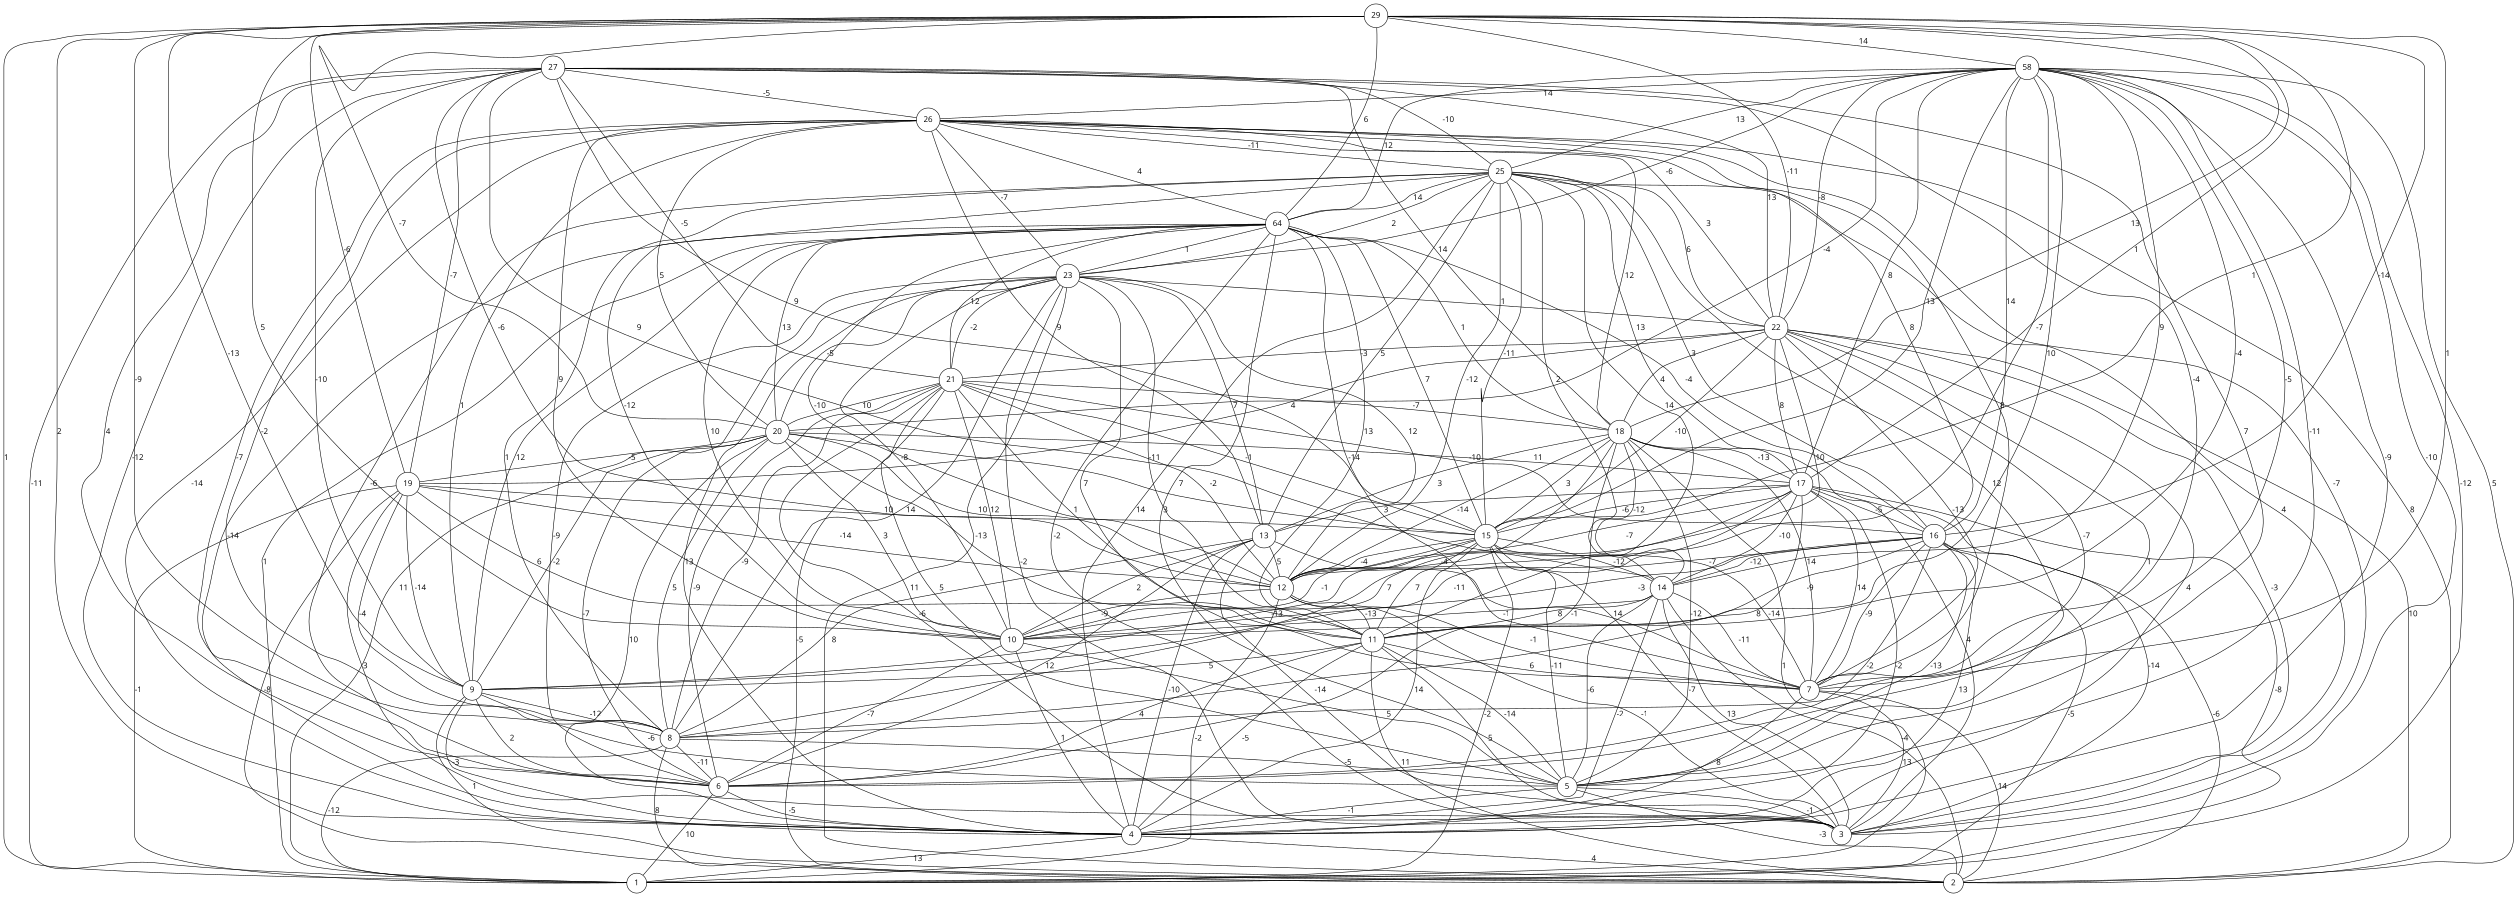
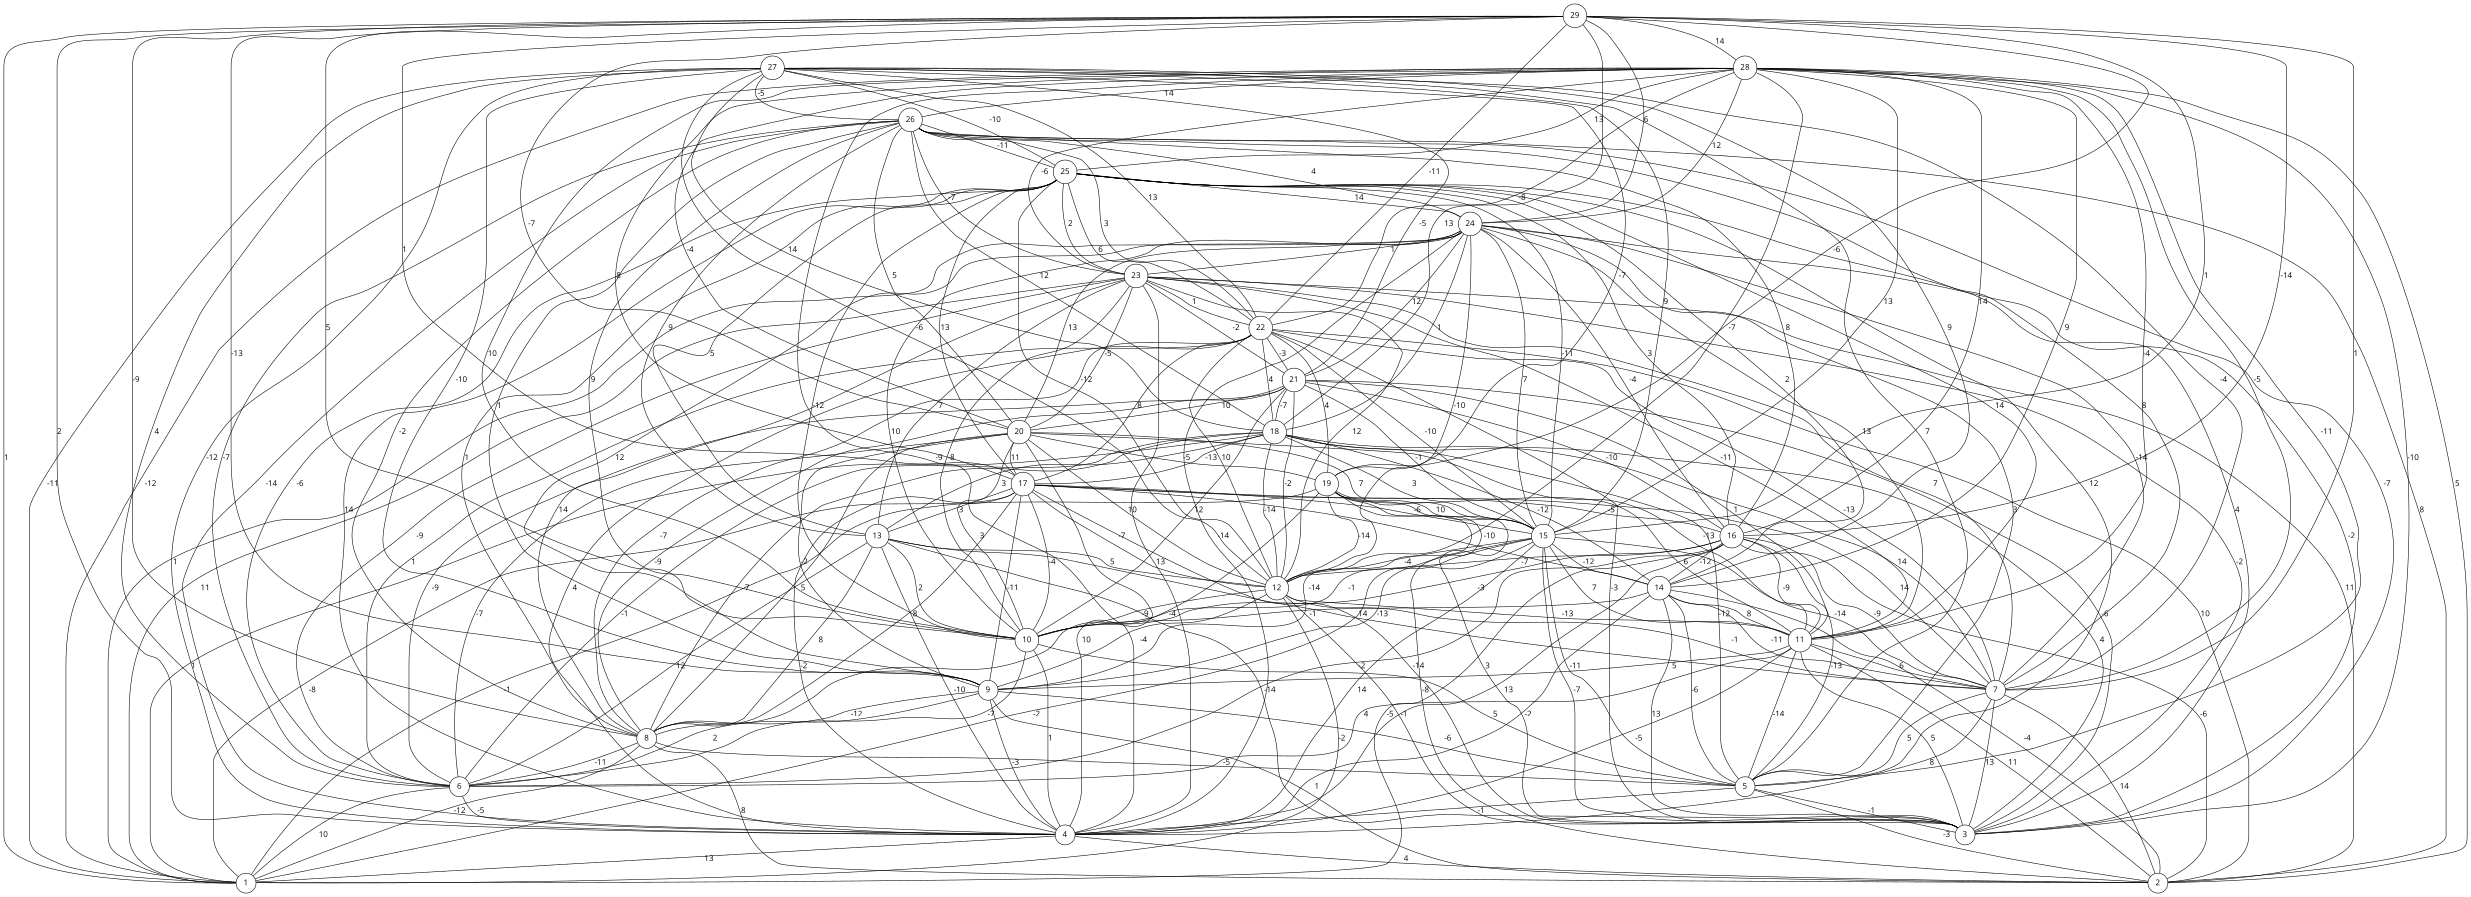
  graph {
    fontname="Open Sans"
    node [fontname="Open Sans" shape=circle]
    edge [fontname="Open Sans"]
    29
    1
    4
    7
    8
    9
    10
    15
    16
    17
    18
    19
    20
    22
-   24 [label=64]
-   28 [label=58]
+   24
+   28
    2
    3
    5
    6
    11
    12
    14
    13
    21
    23
    25
    26
    27
    29 -- 1 [label=1]
    29 -- 4 [label=2]
    29 -- 7 [label=1]
    29 -- 8 [label=-9]
    29 -- 9 [label=-13]
    29 -- 10 [label=5]
    29 -- 15 [label=1]
    29 -- 16 [label=-14]
    29 -- 17 [label=1]
    29 -- 18 [label=13]
    29 -- 19 [label=-6]
    29 -- 20 [label=-7]
    29 -- 22 [label=-11]
    29 -- 24 [label=6]
    29 -- 28 [label=14]
    4 -- 1 [label=13]
    4 -- 2 [label=4]
    7 -- 4 [label=8]
    7 -- 2 [label=14]
    7 -- 3 [label=13]
-   21 -- 5 [label=5]
+   7 -- 5 [label=5]
    8 -- 1 [label=-12]
    8 -- 2 [label=8]
    8 -- 5 [label=-5]
    8 -- 6 [label=-11]
    9 -- 4 [label=-3]
    9 -- 8 [label=-12]
    9 -- 2 [label=1]
    9 -- 5 [label=-6]
    9 -- 6 [label=2]
    10 -- 4 [label=1]
    10 -- 5 [label=5]
    10 -- 6 [label=-7]
    15 -- 1 [label=-2]
    15 -- 4 [label=14]
    15 -- 7 [label=-14]
    15 -- 9 [label=-13]
    15 -- 10 [label=-1]
    15 -- 3 [label=-7]
    15 -- 5 [label=-11]
    15 -- 11 [label=7]
    15 -- 12 [label=-4]
    15 -- 14 [label=-12]
    16 -- 1 [label=-5]
    16 -- 4 [label=13]
    16 -- 7 [label=-9]
    16 -- 10 [label=-3]
    16 -- 2 [label=-6]
    16 -- 5 [label=-13]
    16 -- 6 [label=-2]
    16 -- 11 [label=-9]
    16 -- 12 [label=-7]
    16 -- 14 [label=-12]
    17 -- 1 [label=-8]
    17 -- 4 [label=-2]
    17 -- 7 [label=14]
    17 -- 8 [label=8]
    17 -- 9 [label=-11]
    17 -- 10 [label=-4]
    17 -- 15 [label=-6]
    17 -- 16 [label=-5]
    17 -- 3 [label=-14]
    17 -- 12 [label=-7]
    17 -- 14 [label=-10]
    17 -- 13 [label=3]
    18 -- 1 [label=1]
    18 -- 7 [label=14]
    18 -- 8 [label=7]
    18 -- 15 [label=3]
    18 -- 17 [label=-13]
    18 -- 3 [label=4]
    18 -- 5 [label=-12]
    18 -- 6 [label=-1]
    18 -- 12 [label=-14]
    18 -- 14 [label=-12]
    18 -- 13 [label=3]
    19 -- 1 [label=-1]
    19 -- 8 [label=-4]
    19 -- 9 [label=-14]
    19 -- 15 [label=10]
    19 -- 2 [label=-8]
    19 -- 3 [label=3]
    19 -- 11 [label=6]
    19 -- 12 [label=-14]
    20 -- 4 [label=10]
    20 -- 8 [label=5]
    20 -- 9 [label=-2]
    20 -- 10 [label=3]
    20 -- 15 [label=7]
    20 -- 17 [label=11]
    20 -- 19 [label=-5]
    20 -- 6 [label=-7]
    20 -- 11 [label=-13]
    20 -- 12 [label=10]
    22 -- 4 [label=4]
    22 -- 7 [label=-13]
    22 -- 8 [label=-7]
    22 -- 15 [label=-10]
    22 -- 17 [label=8]
    22 -- 18 [label=4]
    22 -- 19 [label=4]
    22 -- 2 [label=10]
    22 -- 3 [label=-3]
    22 -- 6 [label=1]
    22 -- 12 [label=10]
    22 -- 21 [label=-3]
    24 -- 1 [label=1]
    24 -- 4 [label=-14]
    24 -- 7 [label=-14]
    24 -- 9 [label=12]
    24 -- 10 [label=10]
    24 -- 15 [label=7]
    24 -- 16 [label=-4]
    24 -- 18 [label=1]
    24 -- 20 [label=13]
    24 -- 3 [label=-2]
    24 -- 5 [label=3]
    24 -- 11 [label=13]
    24 -- 12 [label=-10]
    24 -- 21 [label=12]
    24 -- 23 [label=1]
    28 -- 1 [label=-12]
    28 -- 4 [label=-9]
    28 -- 7 [label=-5]
    28 -- 10 [label=10]
    28 -- 15 [label=13]
    28 -- 16 [label=14]
    28 -- 17 [label=8]
    28 -- 20 [label=-4]
    28 -- 22 [label=-8]
    28 -- 24 [label=12]
    28 -- 2 [label=5]
    28 -- 3 [label=-10]
    28 -- 5 [label=-11]
    28 -- 11 [label=-4]
    28 -- 12 [label=-7]
    28 -- 14 [label=9]
    28 -- 23 [label=-6]
    28 -- 25 [label=13]
    28 -- 26 [label=14]
    5 -- 4 [label=-1]
    5 -- 2 [label=-3]
    5 -- 3 [label=-1]
    6 -- 1 [label=10]
    6 -- 4 [label=-5]
    11 -- 4 [label=-5]
    11 -- 7 [label=6]
    11 -- 9 [label=5]
    11 -- 2 [label=11]
    11 -- 3 [label=5]
    11 -- 5 [label=-14]
    11 -- 6 [label=4]
    12 -- 1 [label=-2]
    12 -- 7 [label=-1]
+   12 -- 9 [label=-4]
    12 -- 10 [label=-9]
    12 -- 3 [label=-1]
    12 -- 11 [label=-13]
    14 -- 4 [label=-2]
    14 -- 7 [label=-11]
    14 -- 10 [label=-1]
    14 -- 2 [label=-4]
    14 -- 3 [label=13]
    14 -- 5 [label=-6]
    14 -- 11 [label=8]
    13 -- 4 [label=-10]
    13 -- 7 [label=14]
    13 -- 8 [label=8]
    13 -- 10 [label=2]
    13 -- 3 [label=-14]
    13 -- 6 [label=12]
    13 -- 12 [label=5]
    21 -- 8 [label=-9]
    21 -- 10 [label=12]
    21 -- 15 [label=-1]
    21 -- 16 [label=-10]
    21 -- 18 [label=-7]
    21 -- 20 [label=10]
-   21 -- 2 [label=-5]
    21 -- 3 [label=-6]
    21 -- 6 [label=-9]
    21 -- 11 [label=1]
    21 -- 12 [label=-2]
    23 -- 1 [label=11]
    23 -- 4 [label=13]
    23 -- 7 [label=7]
    23 -- 8 [label=14]
    23 -- 10 [label=-8]
    23 -- 20 [label=-5]
    23 -- 22 [label=1]
    23 -- 2 [label=11]
    23 -- 3 [label=-2]
    23 -- 6 [label=-9]
    23 -- 11 [label=-11]
    23 -- 12 [label=12]
    23 -- 13 [label=7]
    23 -- 21 [label=-2]
    25 -- 4 [label=14]
    25 -- 8 [label=1]
    25 -- 10 [label=-12]
    25 -- 15 [label=-11]
    25 -- 16 [label=3]
    25 -- 17 [label=13]
    25 -- 22 [label=6]
    25 -- 24 [label=14]
    25 -- 3 [label=4]
    25 -- 5 [label=12]
    25 -- 6 [label=-6]
    25 -- 11 [label=14]
    25 -- 12 [label=-12]
    25 -- 14 [label=2]
    25 -- 13 [label=5]
    25 -- 23 [label=2]
    26 -- 4 [label=-14]
    26 -- 7 [label=8]
    26 -- 8 [label=-2]
    26 -- 9 [label=1]
    26 -- 10 [label=9]
    26 -- 16 [label=8]
    26 -- 18 [label=12]
    26 -- 20 [label=5]
    26 -- 22 [label=3]
    26 -- 24 [label=4]
    26 -- 2 [label=8]
    26 -- 3 [label=-7]
    26 -- 6 [label=-7]
    26 -- 13 [label=9]
    26 -- 23 [label=-7]
    26 -- 25 [label=-11]
    27 -- 1 [label=-11]
    27 -- 4 [label=-12]
    27 -- 7 [label=-4]
    27 -- 9 [label=-10]
    27 -- 15 [label=9]
    27 -- 18 [label=14]
    27 -- 19 [label=-7]
    27 -- 22 [label=13]
    27 -- 5 [label=7]
    27 -- 6 [label=4]
    27 -- 12 [label=-6]
    27 -- 14 [label=9]
    27 -- 21 [label=-5]
    27 -- 25 [label=-10]
    27 -- 26 [label=-5]
  }
